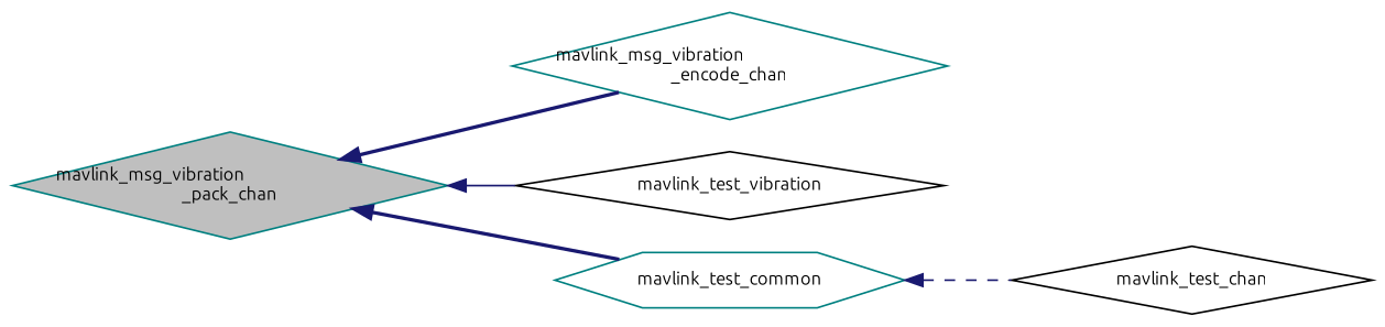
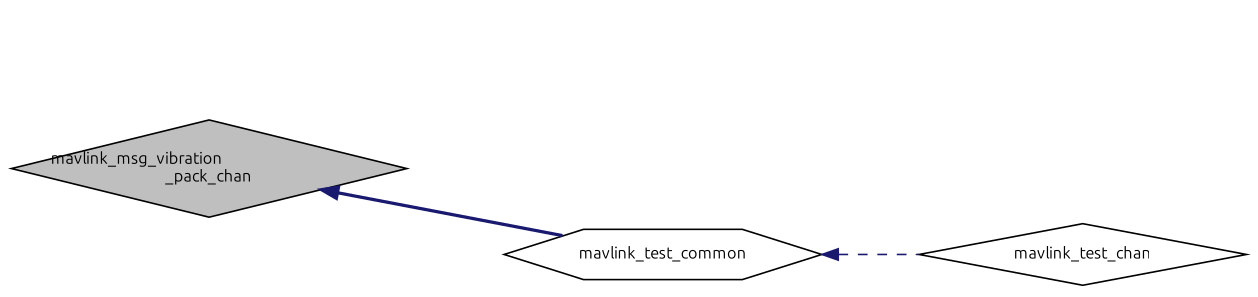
  digraph {
    fontname=Ubuntu
    rankdir=LR
    node [color=black fillcolor=white fontname=Ubuntu fontsize=10 shape=diamond style=filled]
    edge [color=midnightblue dir=back fontname=Ubuntu fontsize=10 labelfontname=Helvetica labelfontsize=10 style=bold]
-   n1 [color=teal fillcolor=grey75 fontcolor=black height=0.2 label="mavlink_msg_vibration\l_pack_chan" width=0.4]
-   n2 [color=teal height=0.2 label="mavlink_msg_vibration\l_encode_chan" width=0.4]
-   n3 [height=0.2 label=mavlink_test_vibration width=0.4]
-   n4 [color=teal height=0.2 label=mavlink_test_common shape=hexagon width=0.4]
+   n1 [fillcolor=grey75 fontcolor=black height=0.2 label="mavlink_msg_vibration\l_pack_chan" width=0.4]
+   n4 [height=0.2 label=mavlink_test_common shape=hexagon width=0.4]
    n5 [height=0.2 label=mavlink_test_chan width=0.4]
-   n1 -> n2
-   n1 -> n3 [style=solid]
    n1 -> n4
    n4 -> n5 [style=dashed]
  }
